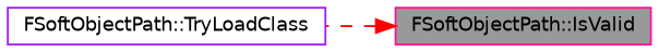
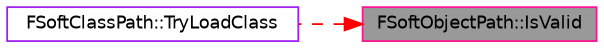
  digraph {
    rankdir=RL
    node [fontname=Helvetica fontsize=10 shape=box style=filled]
    n1 [color=deeppink fillcolor=grey60 fontcolor=black height=0.2 label="FSoftObjectPath::IsValid" width=0.4]
-   n2 [color=purple fillcolor=white height=0.2 label="FSoftObjectPath::TryLoadClass" width=0.4]
+   n2 [color=purple fillcolor=white height=0.2 label="FSoftClassPath::TryLoadClass" width=0.4]
    n1 -> n2 [color=red dir=back fontname=Helvetica fontsize=10 labelfontname=Helvetica labelfontsize=10 style=dashed]
  }
